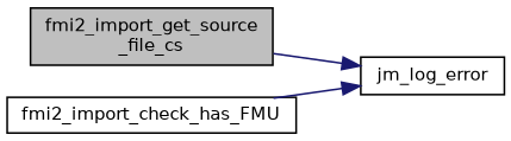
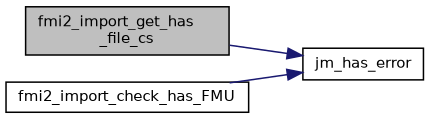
  digraph {
    rankdir=LR
    node [color=black fillcolor=white fontname=Helvetica fontsize=10 shape=record style=filled]
    edge [color=midnightblue fontname=Helvetica fontsize=10 labelfontname=Helvetica labelfontsize=10 style=solid]
-   n1 [fillcolor=grey75 fontcolor=black height=0.2 label="fmi2_import_get_source\l_file_cs" width=0.4]
-   n2 [height=0.2 label=jm_log_error width=0.4]
+   n1 [fillcolor=grey75 fontcolor=black height=0.2 label="fmi2_import_get_has\l_file_cs" width=0.4]
+   n2 [height=0.2 label=jm_has_error width=0.4]
    n3 [height=0.2 label=fmi2_import_check_has_FMU width=0.4]
    n1 -> n2
    n3 -> n2
  }
